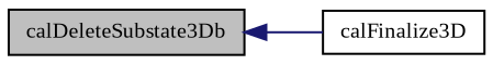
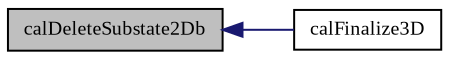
  digraph {
    rankdir=LR
    fontname="Liberation Serif"
    node [color=black fontname="Liberation Serif" fontsize=10 shape=record style=filled]
-   n1 [fillcolor=grey75 fontcolor=black height=0.2 label=calDeleteSubstate3Db width=0.4]
+   n1 [fillcolor=grey75 fontcolor=black height=0.2 label=calDeleteSubstate2Db width=0.4]
    n2 [fillcolor=white height=0.2 label=calFinalize3D width=0.4]
    n1 -> n2 [color=midnightblue dir=back fontname="Liberation Serif" fontsize=10 labelfontname=Helvetica labelfontsize=10 style=solid]
  }
